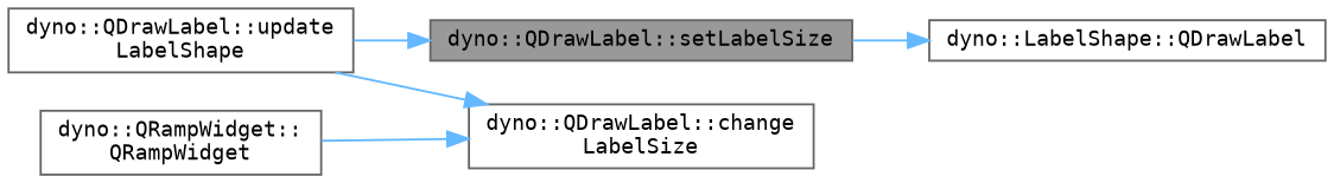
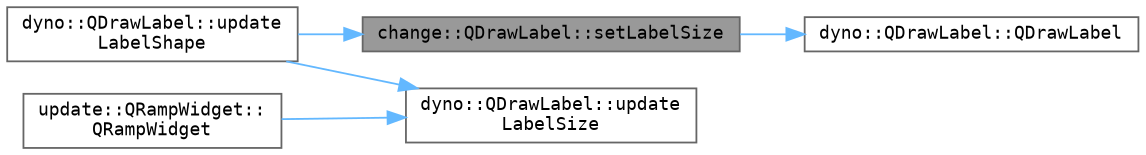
  digraph {
    fontname="DejaVu Sans Mono"
    rankdir=RL
    node [color=grey40 fillcolor=white fontname="DejaVu Sans Mono" fontsize=10 shape=box style=filled]
    edge [color=steelblue1 dir=back fontname="DejaVu Sans Mono" fontsize=10 labelfontname=Helvetica labelfontsize=10 style=solid]
-   n1 [color=gray40 fillcolor=grey60 fontcolor=black height=0.2 label="dyno::QDrawLabel::setLabelSize" width=0.4]
+   n1 [color=gray40 fillcolor=grey60 fontcolor=black height=0.2 label="change::QDrawLabel::setLabelSize" width=0.4]
    n2 [height=0.2 label="dyno::QDrawLabel::update\lLabelShape" width=0.4]
-   n3 [height=0.2 label="dyno::LabelShape::QDrawLabel" width=0.4]
-   n4 [height=0.2 label="dyno::QDrawLabel::change\lLabelSize" width=0.4]
-   n5 [height=0.2 label="dyno::QRampWidget::\lQRampWidget" width=0.4]
+   n3 [height=0.2 label="dyno::QDrawLabel::QDrawLabel" width=0.4]
+   n4 [height=0.2 label="dyno::QDrawLabel::update\lLabelSize" width=0.4]
+   n5 [height=0.2 label="update::QRampWidget::\lQRampWidget" width=0.4]
    n1 -> n2
    n3 -> n1
    n4 -> n2
    n4 -> n5
  }
